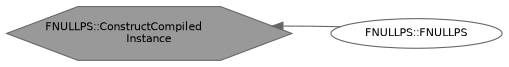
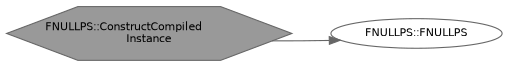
  digraph {
    rankdir=LR
    node [fontname=Helvetica fontsize=10 style=filled]
    n1 [color=gray40 fillcolor=grey60 fontcolor=black height=0.2 label="FNULLPS::ConstructCompiled\lInstance" shape=hexagon width=0.4]
    n2 [color=grey40 fillcolor=white height=0.2 label="FNULLPS::FNULLPS" shape=ellipse width=0.4]
-   n2 -> n1 [color=gray40 fontname=Helvetica fontsize=10 labelfontname=Helvetica labelfontsize=10 style=solid]
+   n1 -> n2 [color=gray40 fontname=Helvetica fontsize=10 labelfontname=Helvetica labelfontsize=10 style=solid]
  }
